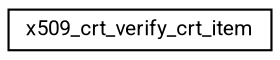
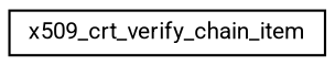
  digraph {
    rankdir=TB
    fontname=Roboto
-   n1 [color=black fillcolor=white fontname=Roboto fontsize=10 height=0.2 label=x509_crt_verify_crt_item shape=record style=filled width=0.4]
+   n1 [color=black fillcolor=white fontname=Roboto fontsize=10 height=0.2 label=x509_crt_verify_chain_item shape=record style=filled width=0.4]
  }
